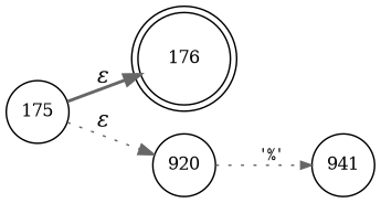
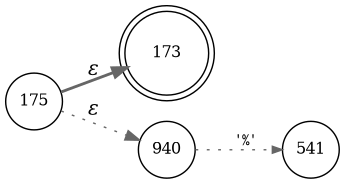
  digraph {
    rankdir=LR
    node [fixedsize=true fontsize=11 shape=circle peripheries=1]
    edge [color=gray40 fontname="Times-Italic" style=dotted]
-   n1 [label=176 shape=doublecircle width=.6 peripheries=""]
-   n2 [label=920 width=.55]
-   n3 [label=941 width=.55]
+   n1 [label=173 shape=doublecircle width=.6 peripheries=""]
+   n2 [label=940 width=.55]
+   n3 [label=541 width=.55]
    n4 [label=175 width=.55]
    n2 -> n3 [arrowhead=normal arrowsize=.7 fontname=Courier fontsize=11 label="'%'"]
    n4 -> n1 [label="&epsilon;" style=bold]
    n4 -> n2 [label="&epsilon;"]
  }
